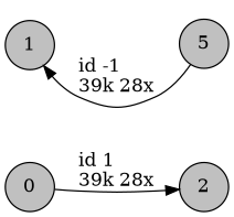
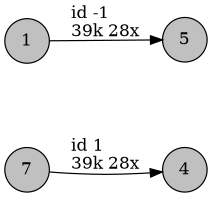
  digraph {
    nodesep=0.5
    rankdir=LR
    node [fillcolor=grey shape=circle style=filled]
    edge [color=black]
-   0 [height=0.3]
-   2 [height=0.3]
+   0 [height=0.3 label=7]
+   2 [height=0.3 label=4]
    1 [height=0.3]
    n4 [height=0.3 label=5]
    0 -> 2 [label="id 1\l39k 28x"]
-   n4 -> 1 [label="id -1\l39k 28x"]
+   1 -> n4 [label="id -1\l39k 28x"]
  }
